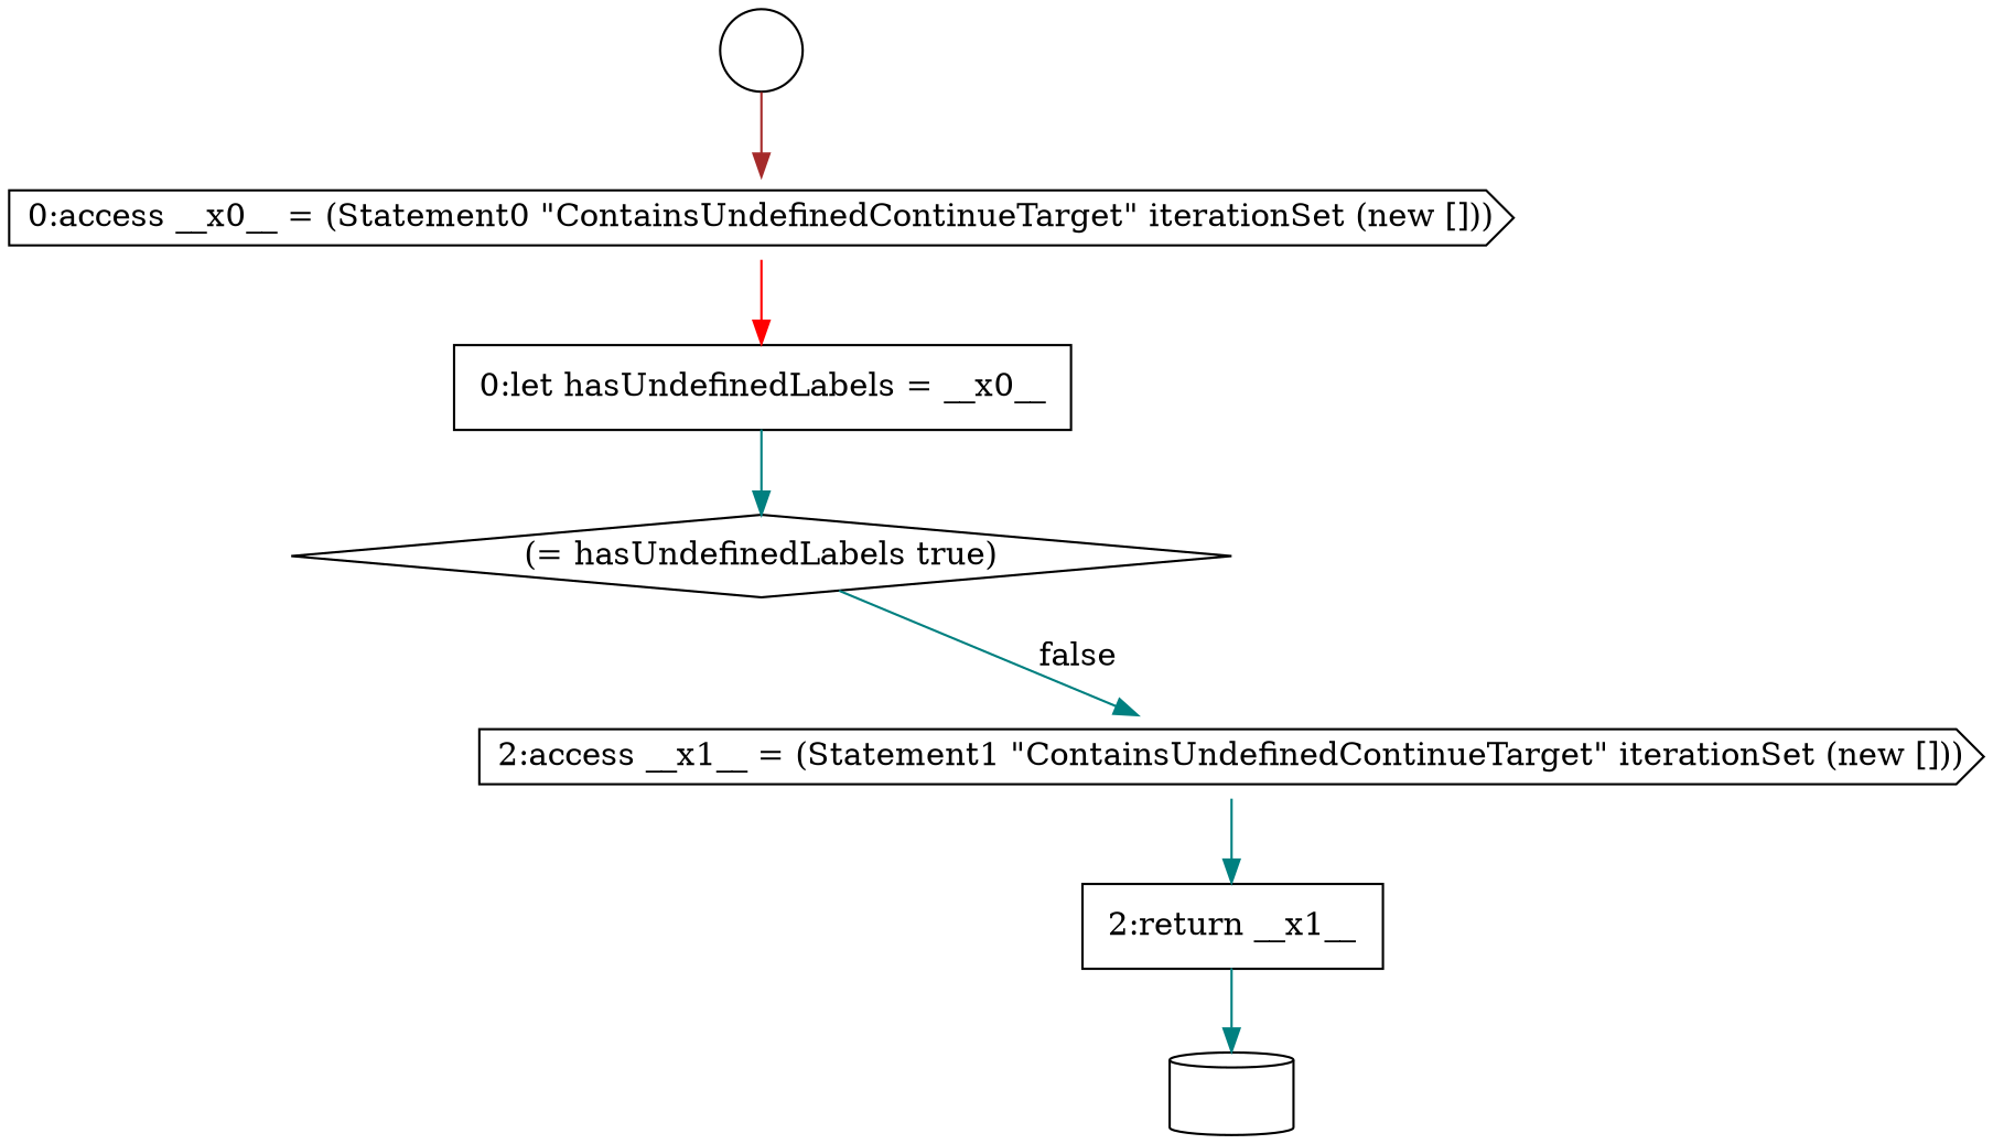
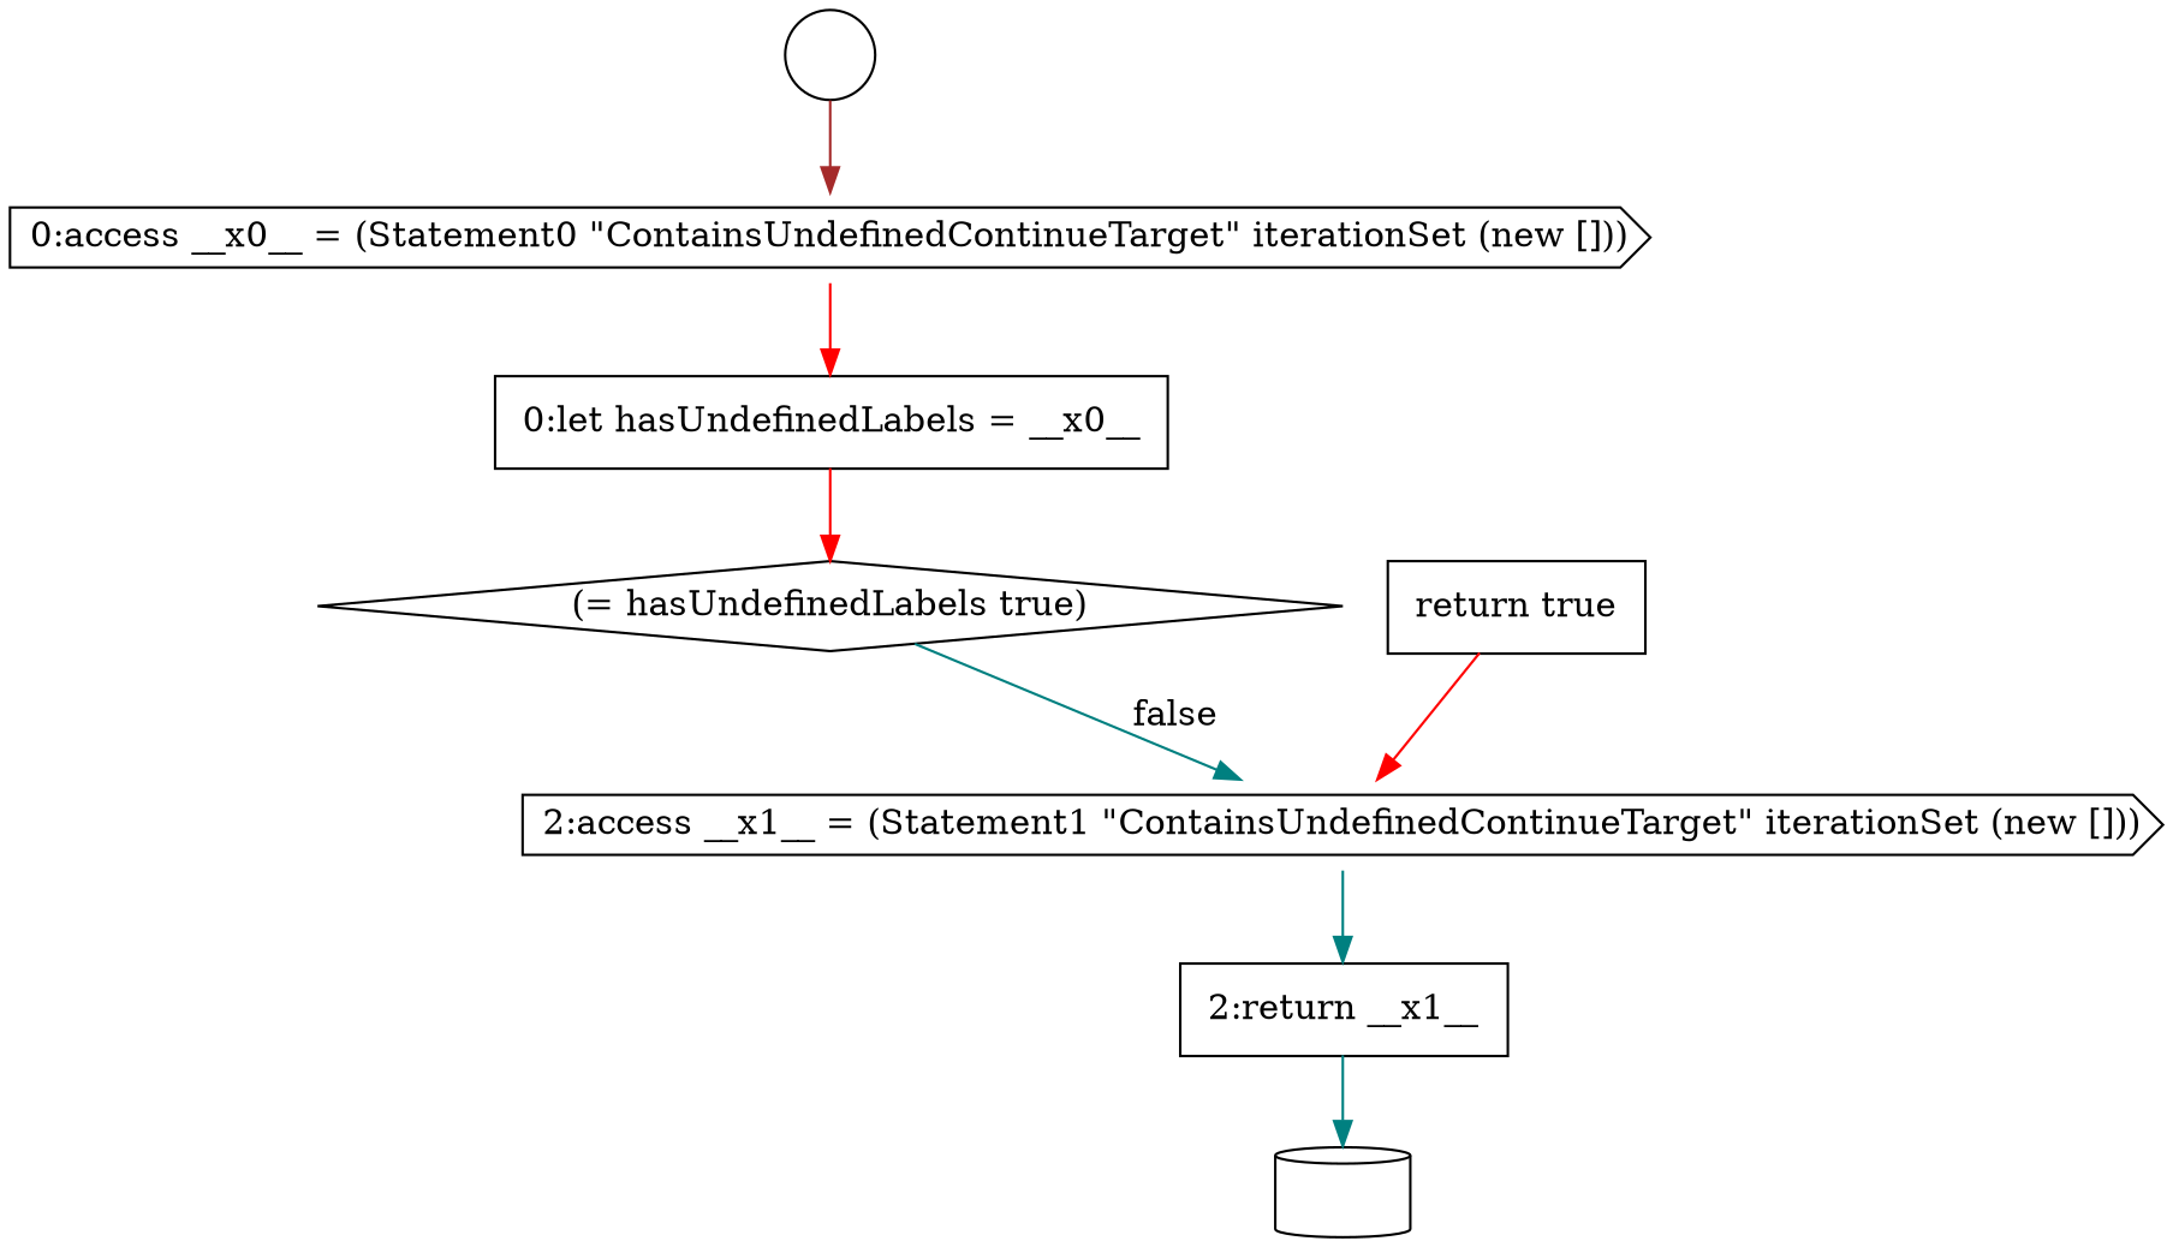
  digraph {
    node [color=black fillcolor=white shape=none style=filled]
    edge [color=teal]
    n1 [label=<<font color="black">2:access __x1__ = (Statement1 &quot;ContainsUndefinedContinueTarget&quot; iterationSet (new []))</font>> shape=cds]
    n2 [label=<<font color="black">     <table border="0" cellborder="1" cellspacing="0" cellpadding="10">       <tr><td align="left">2:return __x1__</td></tr>     </table>   </font>> margin=0]
    n3 [label=" " shape=cylinder]
    n4 [label=<<font color="black">     <table border="0" cellborder="1" cellspacing="0" cellpadding="10">       <tr><td align="left">0:let hasUndefinedLabels = __x0__</td></tr>     </table>   </font>> margin=0]
    n5 [label=<<font color="black">(= hasUndefinedLabels true)</font>> shape=diamond]
    n6 [label=<<font color="black">0:access __x0__ = (Statement0 &quot;ContainsUndefinedContinueTarget&quot; iterationSet (new []))</font>> shape=cds]
    n7 [label=" " shape=circle]
+   n8 [label=<<font color="black">     <table border="0" cellborder="1" cellspacing="0" cellpadding="10">       <tr><td align="left">return true</td></tr>     </table>   </font>> margin=0]
    n1 -> n2
    n2 -> n3
-   n4 -> n5
+   n4 -> n5 [color=red]
    n5 -> n1 [label=<<font color="black">false</font>>]
    n6 -> n4 [color=red]
    n7 -> n6 [color=brown]
+   n8 -> n1 [color=red]
  }
